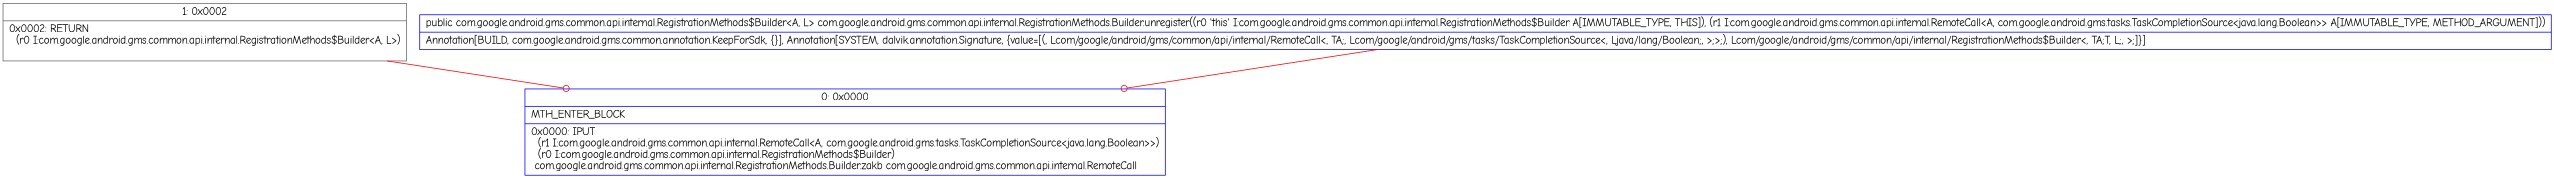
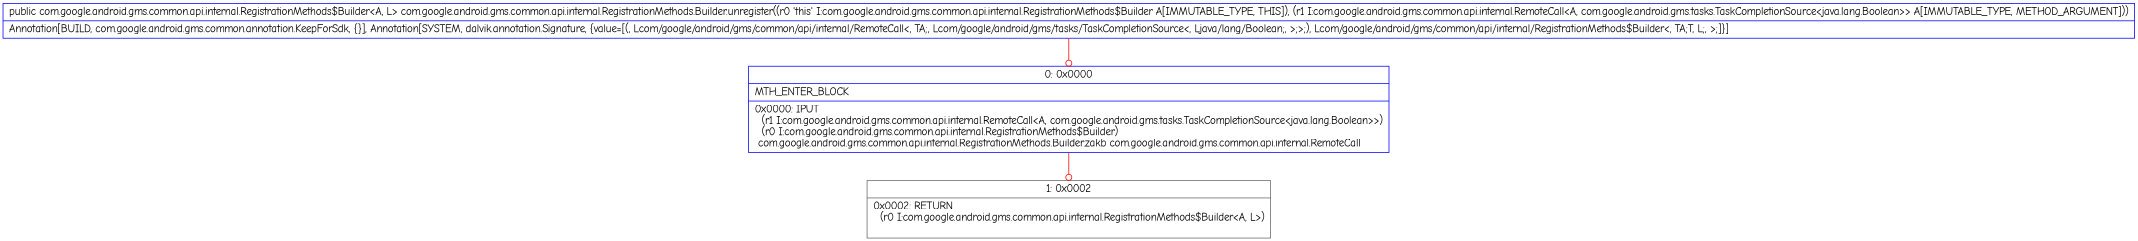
  digraph {
    fontname="Comic Neue"
    node [shape=record color=blue fontname="Comic Neue"]
    edge [color=red arrowhead=odot fontname="Comic Neue"]
    n1 [label="{0\:\ 0x0000|MTH_ENTER_BLOCK\l|0x0000: IPUT  \l  (r1 I:com.google.android.gms.common.api.internal.RemoteCall\<A, com.google.android.gms.tasks.TaskCompletionSource\<java.lang.Boolean\>\>)\l  (r0 I:com.google.android.gms.common.api.internal.RegistrationMethods$Builder)\l com.google.android.gms.common.api.internal.RegistrationMethods.Builder.zakb com.google.android.gms.common.api.internal.RemoteCall \l}"]
    n2 [label="{1\:\ 0x0002|0x0002: RETURN  \l  (r0 I:com.google.android.gms.common.api.internal.RegistrationMethods$Builder\<A, L\>)\l \l}" color=gray40]
    n3 [label="{public com.google.android.gms.common.api.internal.RegistrationMethods$Builder\<A, L\> com.google.android.gms.common.api.internal.RegistrationMethods.Builder.unregister((r0 'this' I:com.google.android.gms.common.api.internal.RegistrationMethods$Builder A[IMMUTABLE_TYPE, THIS]), (r1 I:com.google.android.gms.common.api.internal.RemoteCall\<A, com.google.android.gms.tasks.TaskCompletionSource\<java.lang.Boolean\>\> A[IMMUTABLE_TYPE, METHOD_ARGUMENT]))  | Annotation[BUILD, com.google.android.gms.common.annotation.KeepForSdk, \{\}], Annotation[SYSTEM, dalvik.annotation.Signature, \{value=[(, Lcom\/google\/android\/gms\/common\/api\/internal\/RemoteCall\<, TA;, Lcom\/google\/android\/gms\/tasks\/TaskCompletionSource\<, Ljava\/lang\/Boolean;, \>;\>;), Lcom\/google\/android\/gms\/common\/api\/internal\/RegistrationMethods$Builder\<, TA;T, L;, \>;]\}]\l}"]
-   n2 -> n1
+   n1 -> n2
    n3 -> n1
  }
